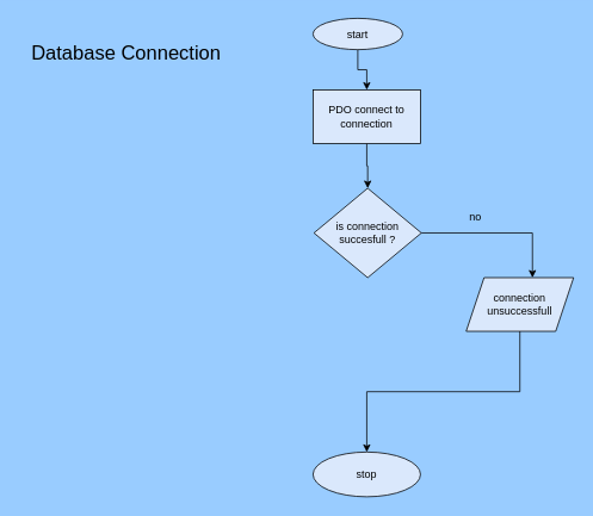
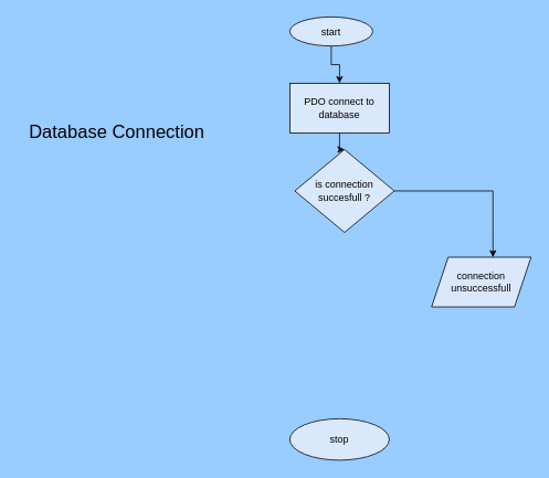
  <mxCell id="0" />
  <mxCell id="1" parent="0" />
  <mxCell id="2" value="" style="edgeStyle=orthogonalEdgeStyle;rounded=0;orthogonalLoop=1;jettySize=auto;html=1;strokeColor=#000000;" parent="1" source="3" target="6" edge="1"><mxGeometry relative="1" as="geometry" /></mxCell>
  <mxCell id="3" value="start" style="ellipse;whiteSpace=wrap;html=1;fillColor=#dae8fc;strokeColor=#000000;" parent="1" vertex="1"><mxGeometry x="349" y="20" width="100" height="35" as="geometry" /></mxCell>
- <mxCell id="4" value="&lt;font style=&quot;font-size: 22px;&quot;&gt;Database Connection&lt;/font&gt;" style="text;html=1;align=center;verticalAlign=middle;resizable=0;points=[];autosize=1;strokeColor=none;fillColor=none;" parent="1" vertex="1"><mxGeometry x="20" y="40" width="240" height="40" as="geometry" /></mxCell>
+ <mxCell id="4" value="&lt;font style=&quot;font-size: 22px;&quot;&gt;Database Connection&lt;/font&gt;" style="text;html=1;align=center;verticalAlign=middle;resizable=0;points=[];autosize=1;strokeColor=none;fillColor=none;" parent="1" vertex="1"><mxGeometry x="20" y="140" width="240" height="40" as="geometry" /></mxCell>
  <mxCell id="5" value="" style="edgeStyle=orthogonalEdgeStyle;rounded=0;orthogonalLoop=1;jettySize=auto;html=1;strokeColor=#000000;" parent="1" source="6" target="7" edge="1"><mxGeometry relative="1" as="geometry" /></mxCell>
- <mxCell id="6" value="PDO connect to connection " style="rounded=0;whiteSpace=wrap;html=1;fillColor=#dae8fc;strokeColor=#000000;" parent="1" vertex="1"><mxGeometry x="349" y="100" width="120" height="60" as="geometry" /></mxCell>
- <mxCell id="7" value="is connection succesfull ?" style="rhombus;whiteSpace=wrap;html=1;fillColor=#dae8fc;strokeColor=#000000;" parent="1" vertex="1"><mxGeometry x="350" y="210" width="120" height="100" as="geometry" /></mxCell>
- <mxCell id="8" style="edgeStyle=orthogonalEdgeStyle;rounded=0;orthogonalLoop=1;jettySize=auto;html=1;exitX=0.5;exitY=1;exitDx=0;exitDy=0;fillColor=#dae8fc;strokeColor=#000000;" parent="1" source="9" target="11" edge="1"><mxGeometry relative="1" as="geometry" /></mxCell>
+ <mxCell id="6" value="PDO connect to database " style="rounded=0;whiteSpace=wrap;html=1;fillColor=#dae8fc;strokeColor=#000000;" parent="1" vertex="1"><mxGeometry x="349" y="100" width="120" height="60" as="geometry" /></mxCell>
+ <mxCell id="7" value="is connection succesfull ?" style="rhombus;whiteSpace=wrap;html=1;fillColor=#dae8fc;strokeColor=#000000;" parent="1" vertex="1"><mxGeometry x="355" y="180" width="120" height="100" as="geometry" /></mxCell>
  <mxCell id="9" value="connection unsuccessfull" style="shape=parallelogram;perimeter=parallelogramPerimeter;whiteSpace=wrap;html=1;fixedSize=1;fillColor=#dae8fc;strokeColor=#000000;" parent="1" vertex="1"><mxGeometry x="520" y="310" width="120" height="60" as="geometry" /></mxCell>
  <mxCell id="10" style="edgeStyle=orthogonalEdgeStyle;rounded=0;orthogonalLoop=1;jettySize=auto;html=1;exitX=1;exitY=0.5;exitDx=0;exitDy=0;entryX=0.617;entryY=0;entryDx=0;entryDy=0;entryPerimeter=0;fillColor=#dae8fc;strokeColor=#000000;" parent="1" source="7" target="9" edge="1"><mxGeometry relative="1" as="geometry" /></mxCell>
  <mxCell id="11" value="stop" style="ellipse;whiteSpace=wrap;html=1;fillColor=#dae8fc;strokeColor=#000000;" parent="1" vertex="1"><mxGeometry x="349" y="505" width="120" height="50" as="geometry" /></mxCell>
- <mxCell id="12" value="no" style="text;html=1;align=center;verticalAlign=middle;resizable=0;points=[];autosize=1;strokeColor=none;fillColor=none;" vertex="1" parent="1"><mxGeometry x="510" y="228" width="40" height="30" as="geometry" /></mxCell>
